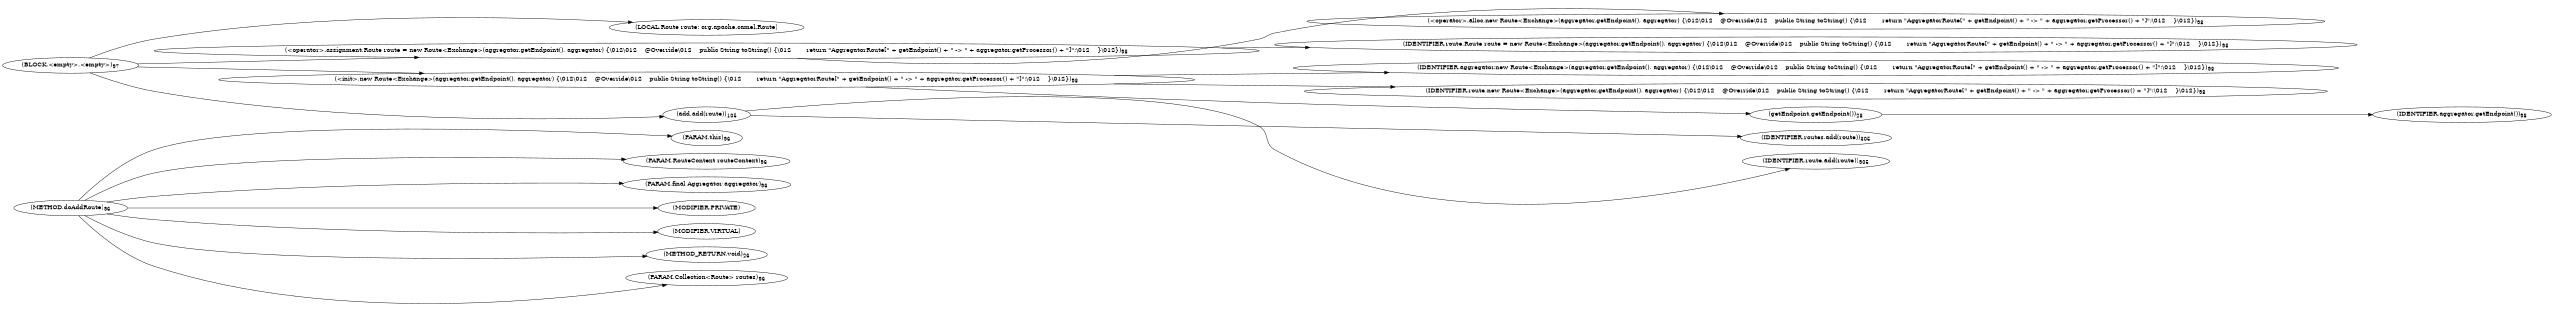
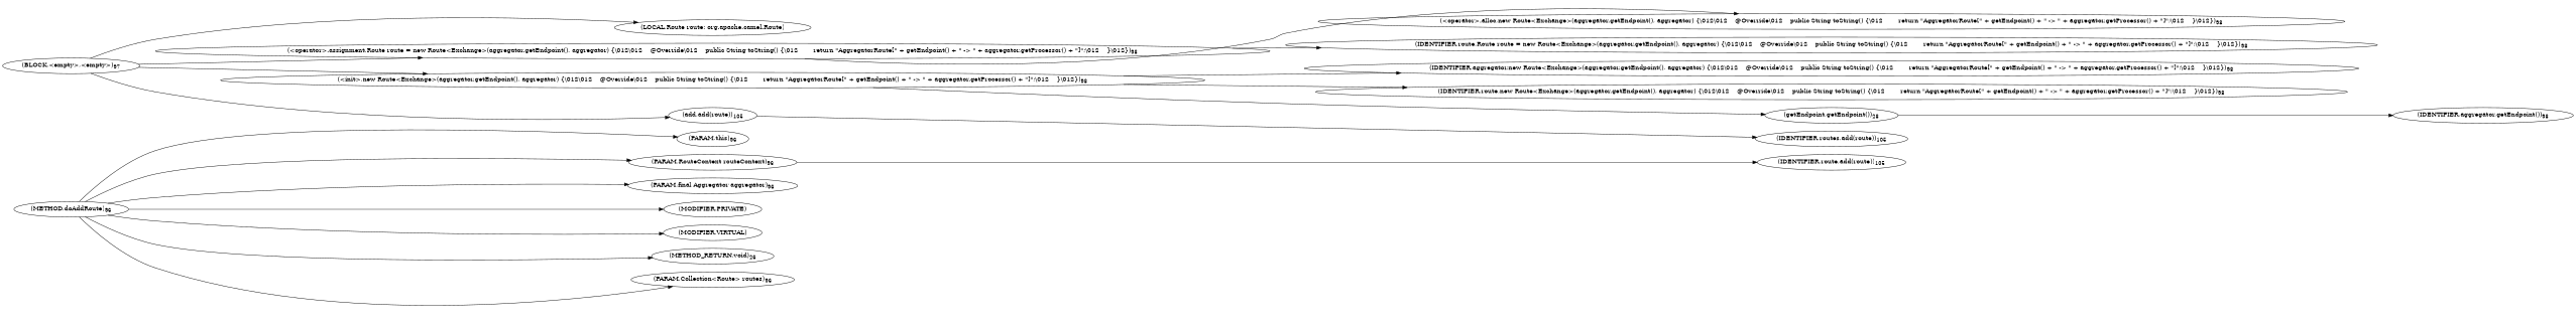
  digraph {
    rankdir=LR
    n1 [label=<(METHOD,doAddRoute)<SUB>96</SUB>>]
    n2 [label=<(PARAM,this)<SUB>96</SUB>>]
    n3 [label=<(PARAM,RouteContext routeContext)<SUB>96</SUB>>]
    n4 [label=<(PARAM,Collection&lt;Route&gt; routes)<SUB>96</SUB>>]
    n5 [label=<(PARAM,final Aggregator aggregator)<SUB>96</SUB>>]
    n6 [label=<(MODIFIER,PRIVATE)>]
    n7 [label=<(MODIFIER,VIRTUAL)>]
    n8 [label=<(METHOD_RETURN,void)<SUB>26</SUB>>]
    n9 [label=<(BLOCK,&lt;empty&gt;,&lt;empty&gt;)<SUB>97</SUB>>]
    n10 [label=<(LOCAL,Route route: org.apache.camel.Route)>]
    n11 [label=<(&lt;operator&gt;.assignment,Route route = new Route&lt;Exchange&gt;(aggregator.getEndpoint(), aggregator) {\012\012    @Override\012    public String toString() {\012        return &quot;AggregatorRoute[&quot; + getEndpoint() + &quot; -&gt; &quot; + aggregator.getProcessor() + &quot;]&quot;;\012    }\012})<SUB>98</SUB>>]
    n12 [label=<(&lt;init&gt;,new Route&lt;Exchange&gt;(aggregator.getEndpoint(), aggregator) {\012\012    @Override\012    public String toString() {\012        return &quot;AggregatorRoute[&quot; + getEndpoint() + &quot; -&gt; &quot; + aggregator.getProcessor() + &quot;]&quot;;\012    }\012})<SUB>98</SUB>>]
    n13 [label=<(add,add(route))<SUB>105</SUB>>]
    n14 [label=<(IDENTIFIER,route,Route route = new Route&lt;Exchange&gt;(aggregator.getEndpoint(), aggregator) {\012\012    @Override\012    public String toString() {\012        return &quot;AggregatorRoute[&quot; + getEndpoint() + &quot; -&gt; &quot; + aggregator.getProcessor() + &quot;]&quot;;\012    }\012})<SUB>98</SUB>>]
    n15 [label=<(&lt;operator&gt;.alloc,new Route&lt;Exchange&gt;(aggregator.getEndpoint(), aggregator) {\012\012    @Override\012    public String toString() {\012        return &quot;AggregatorRoute[&quot; + getEndpoint() + &quot; -&gt; &quot; + aggregator.getProcessor() + &quot;]&quot;;\012    }\012})<SUB>98</SUB>>]
    n16 [label=<(IDENTIFIER,route,new Route&lt;Exchange&gt;(aggregator.getEndpoint(), aggregator) {\012\012    @Override\012    public String toString() {\012        return &quot;AggregatorRoute[&quot; + getEndpoint() + &quot; -&gt; &quot; + aggregator.getProcessor() + &quot;]&quot;;\012    }\012})<SUB>98</SUB>>]
    n17 [label=<(getEndpoint,getEndpoint())<SUB>28</SUB>>]
    n18 [label=<(IDENTIFIER,aggregator,new Route&lt;Exchange&gt;(aggregator.getEndpoint(), aggregator) {\012\012    @Override\012    public String toString() {\012        return &quot;AggregatorRoute[&quot; + getEndpoint() + &quot; -&gt; &quot; + aggregator.getProcessor() + &quot;]&quot;;\012    }\012})<SUB>98</SUB>>]
-   n19 [label=<(IDENTIFIER,routes,add(route))<SUB>305</SUB>>]
-   n20 [label=<(IDENTIFIER,route,add(route))<SUB>905</SUB>>]
+   n19 [label=<(IDENTIFIER,routes,add(route))<SUB>105</SUB>>]
+   n20 [label=<(IDENTIFIER,route,add(route))<SUB>105</SUB>>]
    n21 [label=<(IDENTIFIER,aggregator,getEndpoint())<SUB>98</SUB>>]
    n1 -> n2
    n1 -> n3
    n1 -> n4
    n1 -> n5
    n1 -> n6
    n1 -> n7
    n1 -> n8
    n9 -> n10
    n9 -> n11
    n9 -> n12
    n9 -> n13
    n11 -> n14
    n11 -> n15
    n12 -> n16
    n12 -> n17
    n12 -> n18
    n13 -> n19
-   n13 -> n20
+   n3 -> n20
    n17 -> n21
  }
